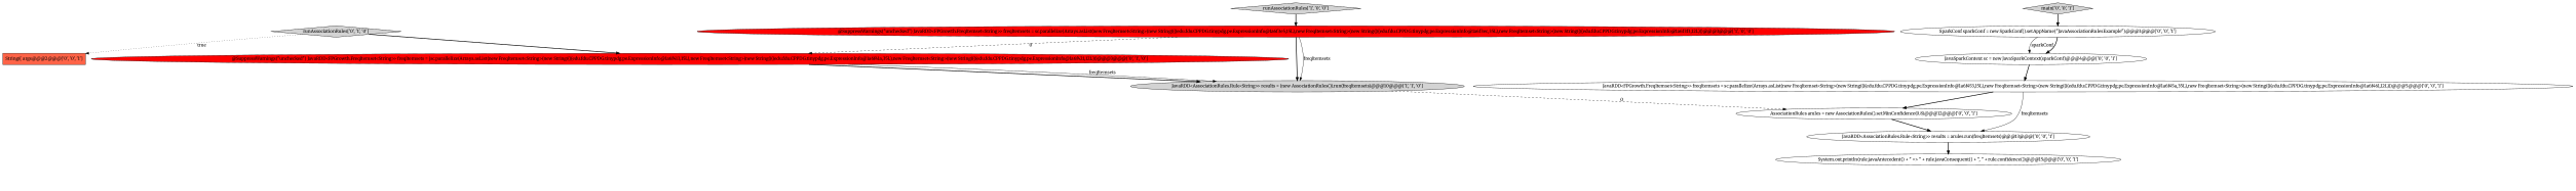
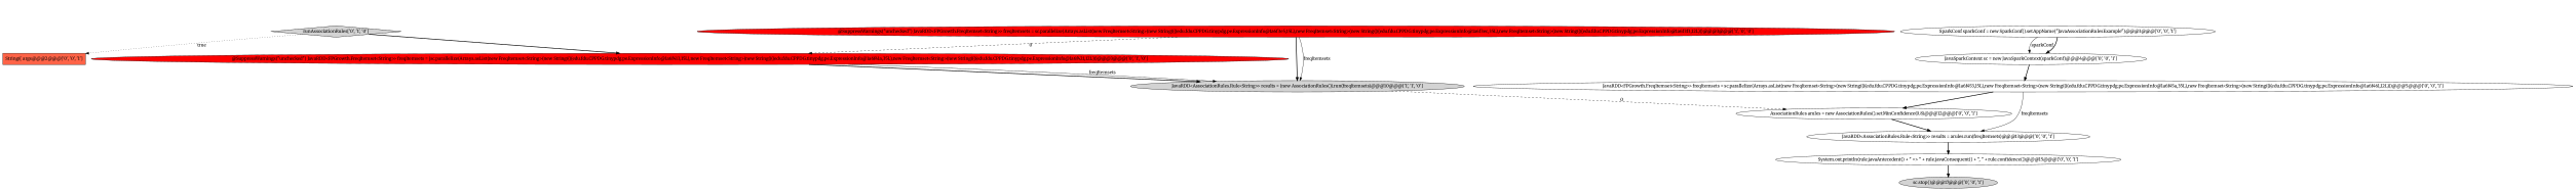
  digraph {
    fontname=Merriweather
    node [fillcolor=white fontname=Merriweather shape=ellipse style=filled]
    edge [fontname=Merriweather style=bold]
    n1 [label="SparkConf sparkConf = new SparkConf().setAppName(\"JavaAssociationRulesExample\")@@@3@@@['0', '0', '1']"]
    n2 [label="JavaSparkContext sc = new JavaSparkContext(sparkConf)@@@4@@@['0', '0', '1']"]
    n3 [label="JavaRDD<FPGrowth.FreqItemset<String>> freqItemsets = sc.parallelize(Arrays.asList(new FreqItemset<String>(new String((((edu.fdu.CPPDG.tinypdg.pe.ExpressionInfo@1a6f453,15L),new FreqItemset<String>(new String((((edu.fdu.CPPDG.tinypdg.pe.ExpressionInfo@1a6f45a,35L),new FreqItemset<String>(new String((((edu.fdu.CPPDG.tinypdg.pe.ExpressionInfo@1a6f461,12L)))@@@5@@@['0', '0', '1']"]
    n4 [label="JavaRDD<AssociationRules.Rule<String>> results = arules.run(freqItemsets)@@@13@@@['0', '0', '1']"]
    n5 [label="System.out.println(rule.javaAntecedent() + \" => \" + rule.javaConsequent() + \", \" + rule.confidence())@@@15@@@['0', '0', '1']"]
+   n6 [fillcolor=lightgray label="sc.stop()@@@17@@@['0', '0', '1']"]
    n7 [fillcolor=tomato label="String(( args@@@2@@@['0', '0', '1']" shape=box]
-   n8 [fillcolor=lightgray label="runAssociationRules['1', '0', '0']" shape=diamond]
    n9 [fillcolor=red label="@SuppressWarnings(\"unchecked\") JavaRDD<FPGrowth.FreqItemset<String>> freqItemsets = sc.parallelize(Arrays.asList(new FreqItemset<String>(new String((((edu.fdu.CPPDG.tinypdg.pe.ExpressionInfo@1a6f3e5,15L),new FreqItemset<String>(new String((((edu.fdu.CPPDG.tinypdg.pe.ExpressionInfo@1a6f3ec,35L),new FreqItemset<String>(new String((((edu.fdu.CPPDG.tinypdg.pe.ExpressionInfo@1a6f3f3,12L)))@@@3@@@['1', '0', '0']"]
    n10 [fillcolor=red label="@SuppressWarnings(\"unchecked\") JavaRDD<FPGrowth.FreqItemset<String>> freqItemsets = jsc.parallelize(Arrays.asList(new FreqItemset<String>(new String((((edu.fdu.CPPDG.tinypdg.pe.ExpressionInfo@1a6f413,15L),new FreqItemset<String>(new String((((edu.fdu.CPPDG.tinypdg.pe.ExpressionInfo@1a6f41a,35L),new FreqItemset<String>(new String((((edu.fdu.CPPDG.tinypdg.pe.ExpressionInfo@1a6f421,12L)))@@@3@@@['0', '1', '0']"]
    n11 [fillcolor=lightgray label="JavaRDD<AssociationRules.Rule<String>> results = (new AssociationRules()).run(freqItemsets)@@@10@@@['1', '1', '0']"]
    n12 [fillcolor=lightgray label="runAssociationRules['0', '1', '0']" shape=diamond]
    n13 [label="AssociationRules arules = new AssociationRules().setMinConfidence(0.8)@@@12@@@['0', '0', '1']"]
-   n14 [fillcolor=lightgray label="main['0', '0', '1']" shape=diamond]
    n1 -> n2 [label=sparkConf style=solid]
    n1 -> n2
    n2 -> n3
    n3 -> n4 [label=freqItemsets style=solid]
    n3 -> n13
    n4 -> n5
-   n8 -> n9
+   n5 -> n6
    n9 -> n10 [label=0 style=dashed]
    n9 -> n11
    n9 -> n11 [label=freqItemsets style=solid]
    n10 -> n11
    n10 -> n11 [label=freqItemsets style=solid]
    n11 -> n13 [label=0 style=dashed]
    n12 -> n7 [label=true style=dotted]
    n12 -> n10
    n13 -> n4
-   n14 -> n1
  }
